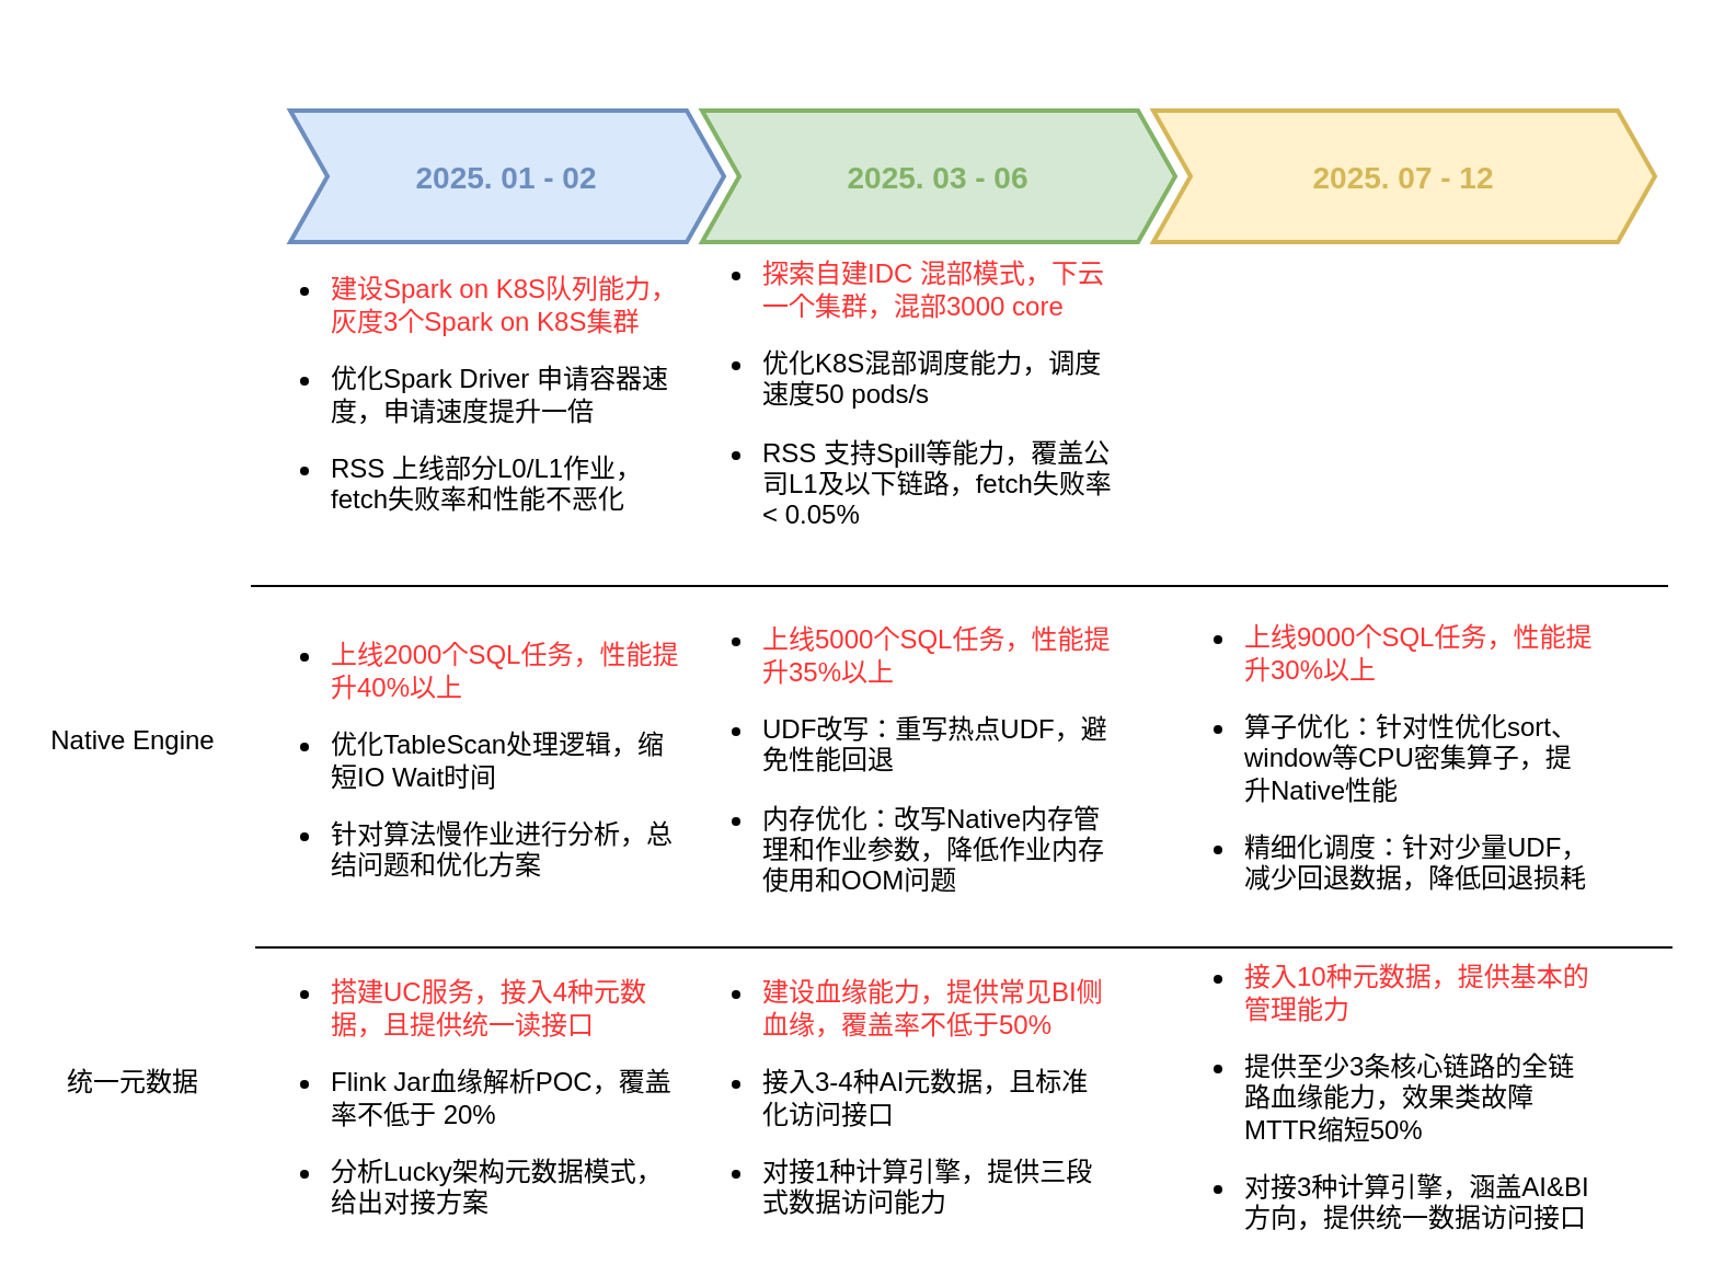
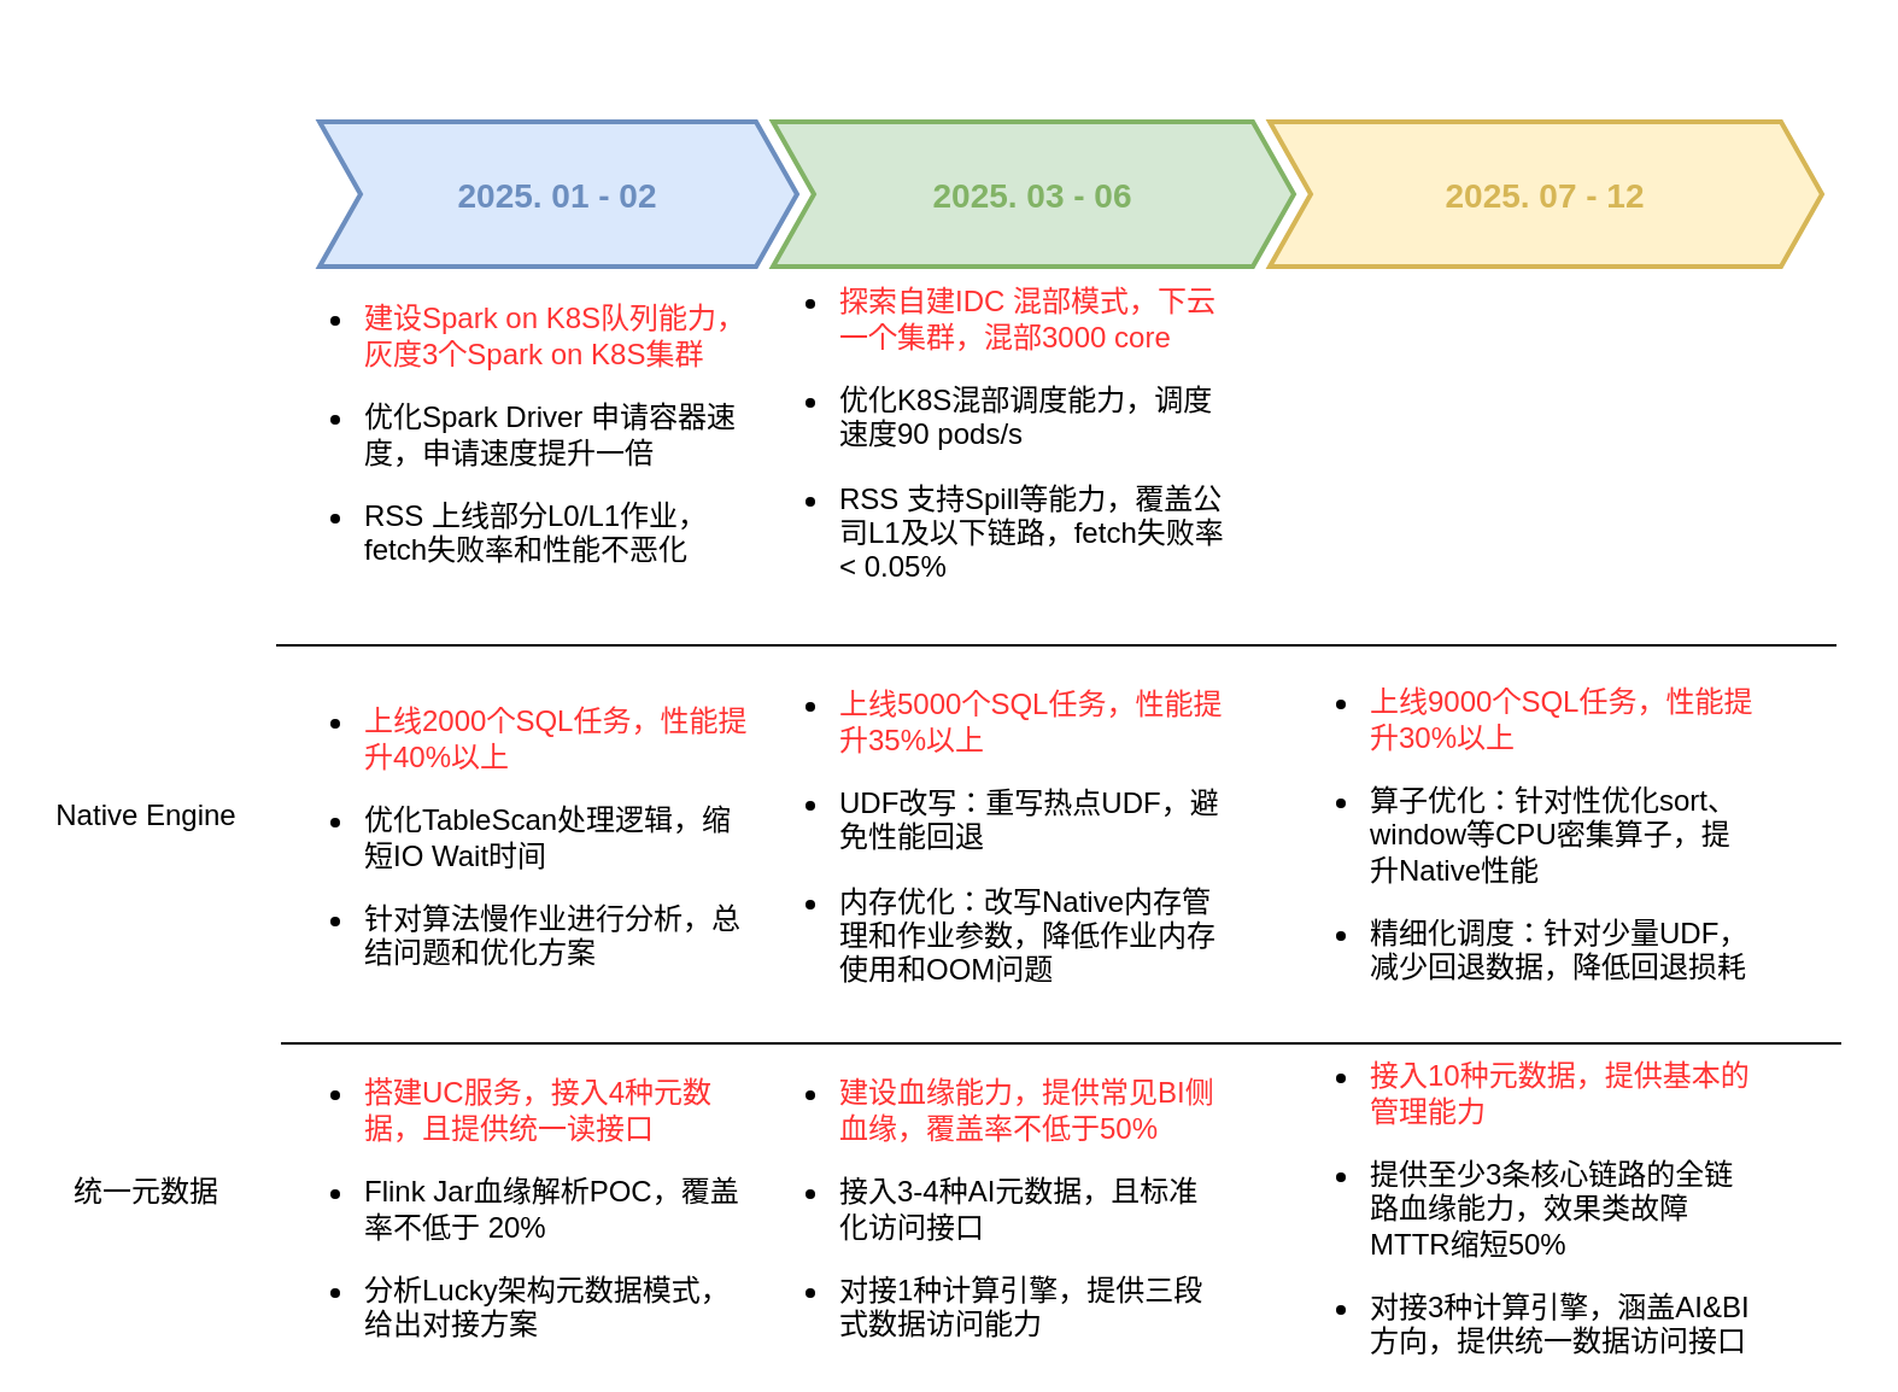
  <mxCell id="0" />
  <mxCell id="1" parent="0" />
  <mxCell id="2" value="" style="swimlane;fontStyle=2;childLayout=stackLayout;horizontal=1;startSize=20;fillColor=none;horizontalStack=1;resizeParent=1;resizeParentMax=0;resizeLast=0;collapsible=0;marginBottom=0;swimlaneFillColor=none;strokeColor=none;fontFamily=Helvetica;fontSize=14;fontColor=#BABABA;points=[];verticalAlign=middle;stackBorder=10;stackSpacing=-10;resizable=1;" parent="1" vertex="1"><mxGeometry x="122" y="20" width="643" height="100" as="geometry" /></mxCell>
  <mxCell id="3" value="2025. 01 - 02" style="shape=step;perimeter=stepPerimeter;strokeColor=#6C8EBF;fontFamily=Helvetica;fontSize=14;fontColor=#6C8EBF;fillColor=#dae8fc;fixedSize=1;size=17;fontStyle=1;strokeWidth=2;spacingTop=0;points=[];" parent="2" vertex="1"><mxGeometry x="10" y="30" width="198" height="60" as="geometry" /></mxCell>
  <mxCell id="4" value="2025. 03 - 06" style="shape=step;perimeter=stepPerimeter;strokeColor=#82B366;fontFamily=Helvetica;fontSize=14;fontColor=#82B366;fillColor=#d5e8d4;fixedSize=1;size=17;fontStyle=1;strokeWidth=2;spacingTop=0;points=[];" parent="2" vertex="1"><mxGeometry x="198" y="30" width="216" height="60" as="geometry" /></mxCell>
  <mxCell id="5" value="2025. 07 - 12" style="shape=step;perimeter=stepPerimeter;strokeColor=#D6B656;fontFamily=Helvetica;fontSize=14;fontColor=#D6B656;fillColor=#fff2cc;fixedSize=1;size=17;fontStyle=1;strokeWidth=2;spacingTop=0;points=[];" parent="2" vertex="1"><mxGeometry x="404" y="30" width="229" height="60" as="geometry" /></mxCell>
  <mxCell id="6" value="Native Engine" style="text;html=1;align=center;verticalAlign=middle;whiteSpace=wrap;rounded=0;" vertex="1" parent="1"><mxGeometry x="20" y="323" width="81" height="30" as="geometry" /></mxCell>
  <mxCell id="7" value="统一元数据" style="text;html=1;align=center;verticalAlign=middle;whiteSpace=wrap;rounded=0;" vertex="1" parent="1"><mxGeometry x="20" y="479" width="81" height="30" as="geometry" /></mxCell>
  <mxCell id="8" value="" style="endArrow=none;html=1;rounded=0;" edge="1" parent="1"><mxGeometry width="50" height="50" relative="1" as="geometry"><mxPoint x="114" y="267" as="sourcePoint" /><mxPoint x="761" y="267" as="targetPoint" /></mxGeometry></mxCell>
  <mxCell id="9" value="" style="endArrow=none;html=1;rounded=0;" edge="1" parent="1"><mxGeometry width="50" height="50" relative="1" as="geometry"><mxPoint x="116" y="432" as="sourcePoint" /><mxPoint x="763" y="432" as="targetPoint" /></mxGeometry></mxCell>
  <mxCell id="10" value="&lt;ul&gt;&lt;li&gt;&lt;font color=&quot;#ff3333&quot;&gt;建设Spark on K8S队列能力，灰度3个Spark on K8S集群&lt;/font&gt;&lt;/li&gt;&lt;/ul&gt;&lt;ul&gt;&lt;li&gt;优化Spark Driver 申请容器速度，申请速度提升一倍&lt;/li&gt;&lt;/ul&gt;&lt;ul&gt;&lt;li&gt;RSS 上线部分L0/L1作业，fetch失败率和性能不恶化&lt;/li&gt;&lt;/ul&gt;" style="text;html=1;align=left;verticalAlign=middle;whiteSpace=wrap;rounded=0;" vertex="1" parent="1"><mxGeometry x="109" y="126" width="202" height="108" as="geometry" /></mxCell>
  <mxCell id="11" value="&lt;ul&gt;&lt;li&gt;&lt;font color=&quot;#ff3333&quot;&gt;上线2000个SQL任务，性能提升40%以上&lt;/font&gt;&lt;/li&gt;&lt;/ul&gt;&lt;ul&gt;&lt;li&gt;优化TableScan处理逻辑，缩短IO Wait时间&lt;/li&gt;&lt;/ul&gt;&lt;ul&gt;&lt;li&gt;&lt;span style=&quot;background-color: initial;&quot;&gt;针对算法慢作业进行分析，总结问题和优化方案&lt;/span&gt;&lt;/li&gt;&lt;/ul&gt;" style="text;html=1;align=left;verticalAlign=middle;whiteSpace=wrap;rounded=0;horizontal=1;spacing=2;" vertex="1" parent="1"><mxGeometry x="109" y="299" width="202" height="95" as="geometry" /></mxCell>
  <mxCell id="12" value="&lt;ul&gt;&lt;li&gt;&lt;font color=&quot;#ff3333&quot;&gt;搭建UC服务，接入4种元数据，且提供统一读接口&lt;/font&gt;&lt;/li&gt;&lt;/ul&gt;&lt;ul&gt;&lt;li&gt;Flink Jar血缘解析POC，覆盖率不低于 20%&lt;/li&gt;&lt;/ul&gt;&lt;ul&gt;&lt;li&gt;分析Lucky架构元数据模式，给出对接方案&lt;/li&gt;&lt;/ul&gt;" style="text;html=1;align=left;verticalAlign=middle;whiteSpace=wrap;rounded=0;horizontal=1;spacing=2;" vertex="1" parent="1"><mxGeometry x="109" y="453" width="202" height="95" as="geometry" /></mxCell>
- <mxCell id="13" value="&lt;ul&gt;&lt;li&gt;&lt;span style=&quot;background-color: initial;&quot;&gt;&lt;font color=&quot;#ff3333&quot;&gt;探索自建IDC 混部模式，下云一个集群，混部3000 core&lt;/font&gt;&lt;/span&gt;&lt;/li&gt;&lt;/ul&gt;&lt;ul&gt;&lt;li&gt;优化K8S混部调度能力，调度速度50 pods/s&lt;/li&gt;&lt;ul&gt;&lt;/ul&gt;&lt;/ul&gt;&lt;ul&gt;&lt;li&gt;RSS 支持Spill等能力，覆盖公司L1及以下链路，fetch失败率 &amp;lt; 0.05%&lt;/li&gt;&lt;/ul&gt;" style="text;html=1;align=left;verticalAlign=middle;whiteSpace=wrap;rounded=0;" vertex="1" parent="1"><mxGeometry x="306" y="126" width="202" height="108" as="geometry" /></mxCell>
+ <mxCell id="13" value="&lt;ul&gt;&lt;li&gt;&lt;span style=&quot;background-color: initial;&quot;&gt;&lt;font color=&quot;#ff3333&quot;&gt;探索自建IDC 混部模式，下云一个集群，混部3000 core&lt;/font&gt;&lt;/span&gt;&lt;/li&gt;&lt;/ul&gt;&lt;ul&gt;&lt;li&gt;优化K8S混部调度能力，调度速度90 pods/s&lt;/li&gt;&lt;ul&gt;&lt;/ul&gt;&lt;/ul&gt;&lt;ul&gt;&lt;li&gt;RSS 支持Spill等能力，覆盖公司L1及以下链路，fetch失败率 &amp;lt; 0.05%&lt;/li&gt;&lt;/ul&gt;" style="text;html=1;align=left;verticalAlign=middle;whiteSpace=wrap;rounded=0;" vertex="1" parent="1"><mxGeometry x="306" y="126" width="202" height="108" as="geometry" /></mxCell>
  <mxCell id="14" value="&lt;ul&gt;&lt;li&gt;&lt;font color=&quot;#ff3333&quot;&gt;上线5000个SQL任务，性能提升35%以上&lt;/font&gt;&lt;/li&gt;&lt;/ul&gt;&lt;ul&gt;&lt;li&gt;UDF改写：重写热点UDF，避免性能回退&lt;/li&gt;&lt;/ul&gt;&lt;ul&gt;&lt;li&gt;&lt;span style=&quot;background-color: initial;&quot;&gt;内存优化：改写Native内存管理和作业参数，降低作业内存使用和OOM问题&lt;/span&gt;&lt;/li&gt;&lt;/ul&gt;" style="text;html=1;align=left;verticalAlign=middle;whiteSpace=wrap;rounded=0;horizontal=1;spacing=2;" vertex="1" parent="1"><mxGeometry x="306" y="299" width="202" height="95" as="geometry" /></mxCell>
  <mxCell id="15" value="&lt;ul&gt;&lt;li&gt;&lt;font color=&quot;#ff3333&quot;&gt;上线9000个SQL任务，性能提升30%以上&lt;/font&gt;&lt;/li&gt;&lt;/ul&gt;&lt;ul&gt;&lt;li&gt;算子优化：针对性优化sort、window等CPU密集算子，提升Native性能&lt;/li&gt;&lt;/ul&gt;&lt;ul&gt;&lt;li&gt;&lt;span style=&quot;background-color: initial;&quot;&gt;精细化调度：针对少量UDF，减少回退数据，降低回退损耗&lt;/span&gt;&lt;/li&gt;&lt;/ul&gt;" style="text;html=1;align=left;verticalAlign=middle;whiteSpace=wrap;rounded=0;horizontal=1;spacing=2;" vertex="1" parent="1"><mxGeometry x="526" y="298.5" width="202" height="95.5" as="geometry" /></mxCell>
  <mxCell id="16" value="&lt;ul&gt;&lt;li&gt;&lt;font color=&quot;#ff3333&quot;&gt;建设血缘能力，提供常见BI侧血缘，覆盖率不低于50%&lt;/font&gt;&lt;/li&gt;&lt;/ul&gt;&lt;ul&gt;&lt;li&gt;接入3-4种AI元数据，且标准化访问接口&lt;/li&gt;&lt;/ul&gt;&lt;ul&gt;&lt;li&gt;对接1种计算引擎，提供三段式数据访问能力&lt;/li&gt;&lt;/ul&gt;" style="text;html=1;align=left;verticalAlign=middle;whiteSpace=wrap;rounded=0;horizontal=1;spacing=2;" vertex="1" parent="1"><mxGeometry x="306" y="453" width="202" height="95" as="geometry" /></mxCell>
  <mxCell id="17" value="&lt;ul&gt;&lt;li&gt;&lt;font color=&quot;#ff3333&quot;&gt;接入10种元数据，提供基本的管理能力&lt;/font&gt;&lt;/li&gt;&lt;/ul&gt;&lt;ul&gt;&lt;li&gt;提供至少3条核心链路的全链路血缘能力，效果类故障MTTR缩短50%&lt;/li&gt;&lt;/ul&gt;&lt;ul&gt;&lt;li&gt;对接3种计算引擎，涵盖AI&amp;amp;BI方向，提供统一数据访问接口&lt;/li&gt;&lt;/ul&gt;" style="text;html=1;align=left;verticalAlign=middle;whiteSpace=wrap;rounded=0;horizontal=1;spacing=2;" vertex="1" parent="1"><mxGeometry x="526" y="453" width="202" height="95" as="geometry" /></mxCell>
